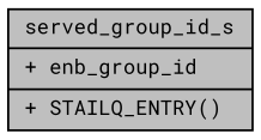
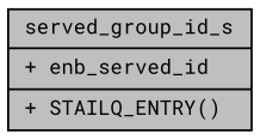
  digraph {
    fontname="Roboto Mono"
-   n1 [color=black fillcolor=grey75 fontcolor=black fontname="Roboto Mono" fontsize=10 height=0.2 label="{served_group_id_s\n|+ enb_group_id\l|+ STAILQ_ENTRY()\l}" shape=record style=filled width=0.4]
+   n1 [color=black fillcolor=grey75 fontcolor=black fontname="Roboto Mono" fontsize=10 height=0.2 label="{served_group_id_s\n|+ enb_served_id\l|+ STAILQ_ENTRY()\l}" shape=record style=filled width=0.4]
  }
